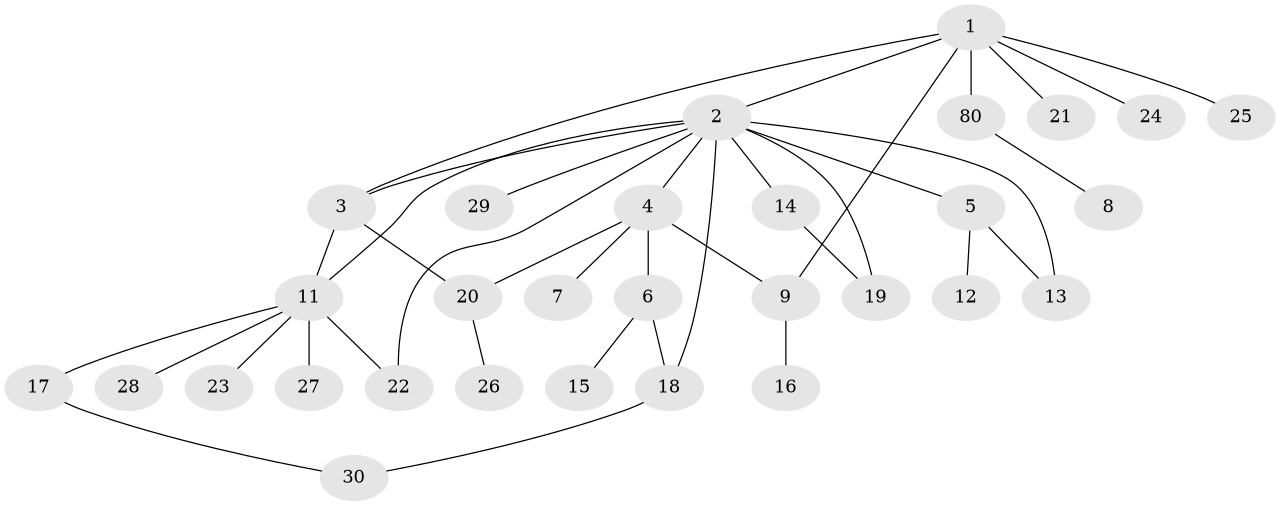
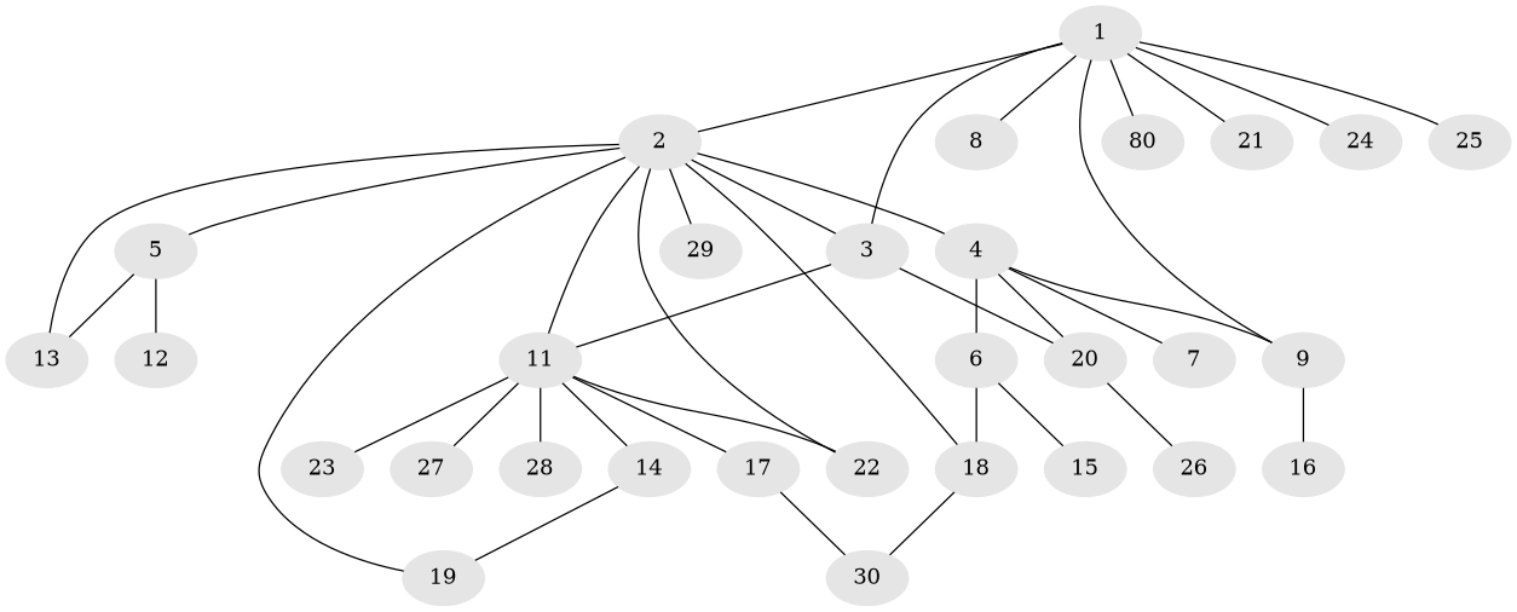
  graph {
    node [color=gray90 style=filled]
    edge [weight=1.0]
    1
    2
    3
    8
    9
    n6 [label=80]
    21
    24
    25
    4
    5
    11
    13
    14
    18
    19
    22
    29
    20
    16
    6
    7
    12
    17
    23
    27
    28
    30
    26
    15
    1 -- 2
    1 -- 3
-   n6 -- 8
+   1 -- 8
    1 -- 9
    1 -- n6
    1 -- 21
    1 -- 24
    1 -- 25
    2 -- 3
    2 -- 4
    2 -- 5
    2 -- 11
    2 -- 13
-   2 -- 14
+   11 -- 14
    2 -- 18
    2 -- 19
    2 -- 22
    2 -- 29
    3 -- 11
    3 -- 20
    9 -- 16
    4 -- 9
    4 -- 20
    4 -- 6 [weight=13.0]
    4 -- 7
    5 -- 13
    5 -- 12
    11 -- 22
    11 -- 17
    11 -- 23
    11 -- 27
    11 -- 28
    14 -- 19
    18 -- 30
    20 -- 26
    6 -- 18 [weight=3.0]
    6 -- 15
    17 -- 30
  }
